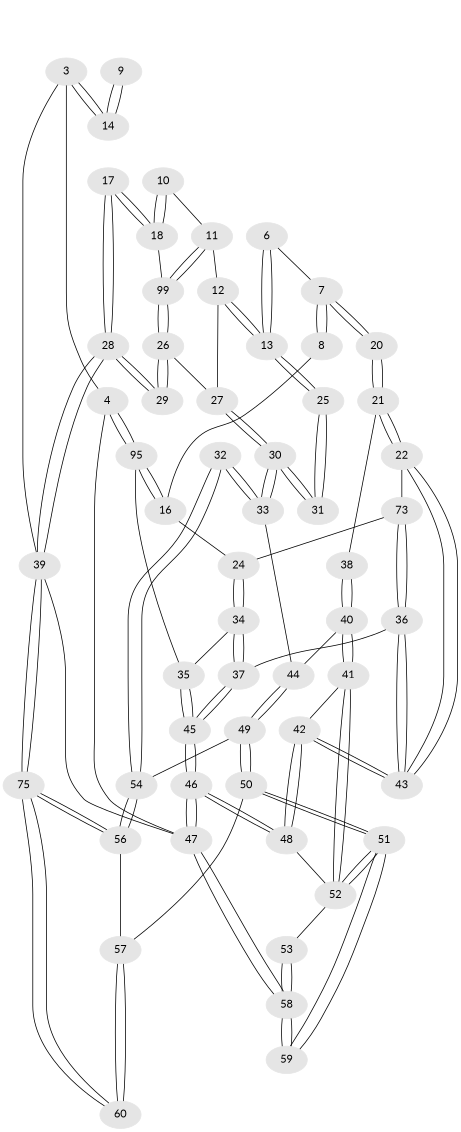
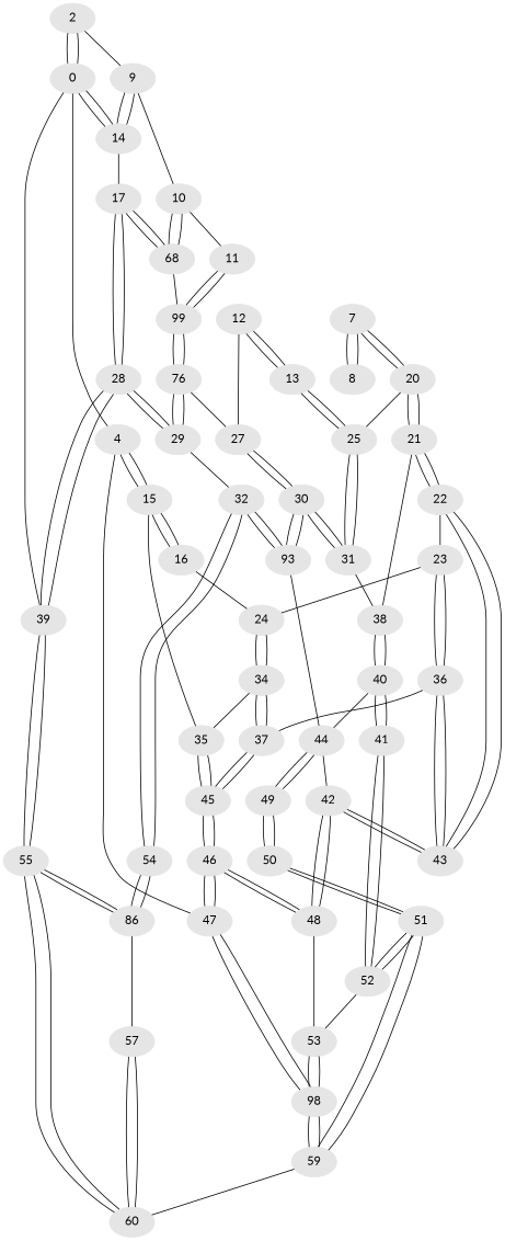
  graph {
    fontname=Lato
    node [color=gray90 fontname=Lato style=filled]
    edge [fontname=Lato]
-   3
+   2
+   3 [label=0]
    9
-   6
    7
    13
    4
    14
    39
    10
-   15 [label=95]
+   15
    47
    17
-   55 [label=75]
+   55
    16
    35
-   58
+   58 [label=98]
    8
    20
    25
    21
    24
    11
-   18
+   18 [label=68]
    12
    n26 [label=99]
    27
-   26
+   26 [label=76]
    30
    31
    28
    45
    34
    29
    22
    38
-   23 [label=73]
+   23
    43
    40
    36
    37
    32
-   33
+   33 [label=93]
    54
    44
-   56
+   56 [label=86]
    49
    46
    41
    60
    42
    52
    48
    53
    50
    59
    51
    57
+   2 -- 3
+   2 -- 3
+   2 -- 9
    3 -- 4
    3 -- 14
    3 -- 14
    3 -- 39
    9 -- 14
    9 -- 14
-   6 -- 7
-   6 -- 13
-   6 -- 13
+   9 -- 10
    7 -- 8
    7 -- 8
    7 -- 20
    7 -- 20
    13 -- 25
    13 -- 25
    4 -- 15
    4 -- 15
    4 -- 47
-   39 -- 47
+   14 -- 17
    39 -- 55
    39 -- 55
    10 -- 11
    10 -- 18
    10 -- 18
    15 -- 16
    15 -- 16
    15 -- 35
    47 -- 58
    47 -- 58
    17 -- 18
    17 -- 18
    17 -- 28
    17 -- 28
    55 -- 56
    55 -- 56
    55 -- 60
    55 -- 60
    16 -- 24
    35 -- 45
    35 -- 45
    58 -- 59
    58 -- 59
-   8 -- 16
+   20 -- 25
    20 -- 21
    20 -- 21
    25 -- 31
    25 -- 31
    21 -- 22
    21 -- 22
    21 -- 38
    24 -- 34
    24 -- 34
-   11 -- 12
    11 -- n26
    11 -- n26
    18 -- n26
    12 -- 13
    12 -- 13
    12 -- 27
    n26 -- 26
    n26 -- 26
    27 -- 30
    27 -- 30
    26 -- 27
    26 -- 29
    26 -- 29
    30 -- 31
    30 -- 31
    30 -- 33
    30 -- 33
+   31 -- 38
    28 -- 39
    28 -- 39
    28 -- 29
    28 -- 29
    45 -- 46
    45 -- 46
    34 -- 35
    34 -- 37
    34 -- 37
+   29 -- 32
    22 -- 23
    22 -- 43
    22 -- 43
    38 -- 40
    38 -- 40
    23 -- 24
    23 -- 36
    23 -- 36
    40 -- 44
    40 -- 41
    40 -- 41
    36 -- 43
    36 -- 43
    36 -- 37
    37 -- 45
    37 -- 45
    32 -- 33
    32 -- 33
    32 -- 54
    32 -- 54
    33 -- 44
    54 -- 56
    54 -- 56
    44 -- 49
    44 -- 49
    56 -- 57
-   49 -- 54
    49 -- 50
    49 -- 50
    46 -- 47
    46 -- 47
    46 -- 48
    46 -- 48
-   41 -- 42
+   44 -- 42
    41 -- 52
    41 -- 52
    42 -- 43
    42 -- 43
    42 -- 48
    42 -- 48
    52 -- 53
-   48 -- 52
+   48 -- 53
    53 -- 58
    53 -- 58
    50 -- 51
    50 -- 51
-   50 -- 57
+   59 -- 60
    51 -- 52
    51 -- 52
    51 -- 59
    51 -- 59
    57 -- 60
    57 -- 60
  }
